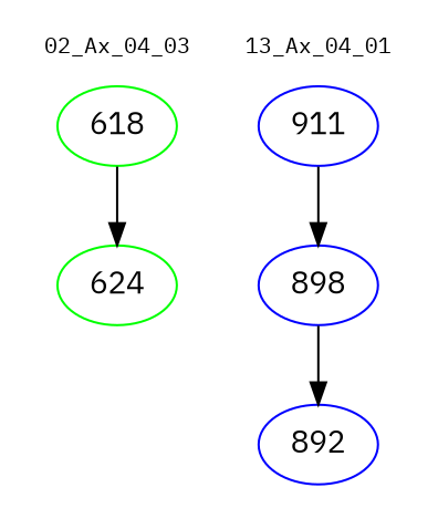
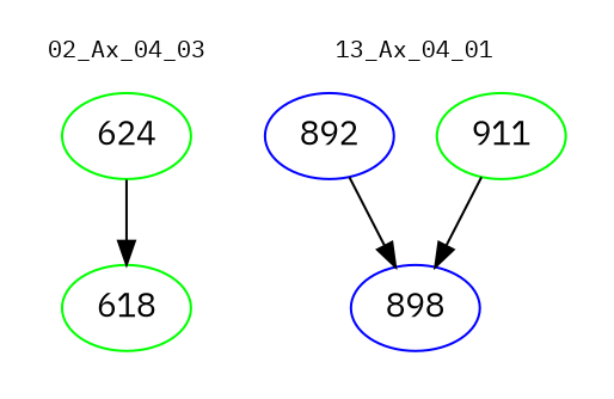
  digraph {
    fontname="IBM Plex Mono"
    node [color=green fontname="IBM Plex Mono"]
    edge [color=black fontname="IBM Plex Mono"]
    n1 [label=624]
    n2 [label=618]
-   n3 [color=blue label=911]
+   n3 [label=911]
    n4 [color=blue label=898]
    n5 [color=blue label=892]
    subgraph cluster_1 {
      color=white
      fontsize=10
      label="02_Ax_04_03"
      n1
      n2
    }
    subgraph cluster_2 {
      color=white
      fontsize=10
      label="13_Ax_04_01"
      n3
      n4
      n5
    }
-   n2 -> n1
+   n1 -> n2
    n3 -> n4
-   n4 -> n5
+   n5 -> n4
  }
